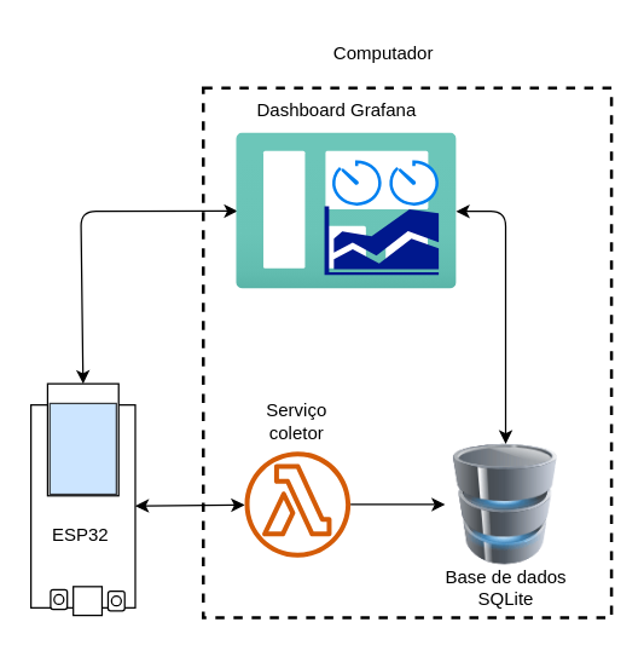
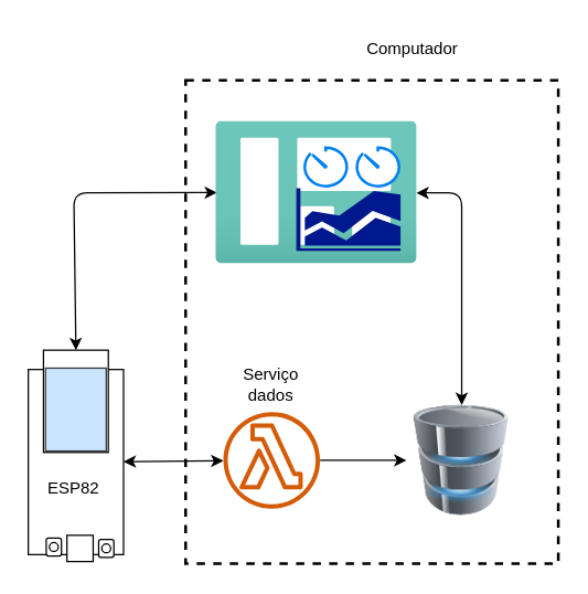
  <mxCell id="0" />
  <mxCell id="1" parent="0" />
  <mxCell id="2" value="" style="rounded=0;whiteSpace=wrap;html=1;fillColor=none;dashed=1;strokeWidth=2;" vertex="1" parent="1"><mxGeometry x="134" y="57.57" width="270" height="350" as="geometry" /></mxCell>
  <mxCell id="3" style="edgeStyle=none;html=1;startArrow=classic;startFill=1;" edge="1" parent="1" source="20" target="8"><mxGeometry relative="1" as="geometry"><mxPoint x="106" y="331.79" as="sourcePoint" /></mxGeometry></mxCell>
  <mxCell id="4" style="edgeStyle=none;html=1;entryX=0.005;entryY=0.499;entryDx=0;entryDy=0;entryPerimeter=0;startArrow=classic;startFill=1;exitX=0.5;exitY=0;exitDx=0;exitDy=0;" edge="1" parent="1" source="22" target="10"><mxGeometry relative="1" as="geometry"><mxPoint x="43.251" y="235" as="sourcePoint" /><Array as="points"><mxPoint x="53" y="139" /></Array></mxGeometry></mxCell>
  <mxCell id="5" style="edgeStyle=none;html=1;entryX=0.995;entryY=0.501;entryDx=0;entryDy=0;entryPerimeter=0;startArrow=classic;startFill=1;" edge="1" parent="1" source="6" target="10"><mxGeometry relative="1" as="geometry"><Array as="points"><mxPoint x="334" y="139" /></Array></mxGeometry></mxCell>
  <mxCell id="6" value="" style="image;html=1;image=img/lib/clip_art/computers/Database_128x128.png" vertex="1" parent="1"><mxGeometry x="294" y="292.75" width="80" height="80" as="geometry" /></mxCell>
  <mxCell id="7" style="edgeStyle=none;html=1;" edge="1" parent="1" source="8" target="6"><mxGeometry relative="1" as="geometry" /></mxCell>
  <mxCell id="8" value="" style="sketch=0;outlineConnect=0;fontColor=#232F3E;gradientColor=none;fillColor=#D45B07;strokeColor=none;dashed=0;verticalLabelPosition=bottom;verticalAlign=top;align=center;html=1;fontSize=12;fontStyle=0;aspect=fixed;pointerEvents=1;shape=mxgraph.aws4.lambda_function;" vertex="1" parent="1"><mxGeometry x="161.38" y="297.75" width="70" height="70" as="geometry" /></mxCell>
  <mxCell id="9" value="" style="group;aspect=fixed;" vertex="1" connectable="0" parent="1"><mxGeometry x="156" y="87.57" width="158.75" height="102.97" as="geometry" /></mxCell>
  <mxCell id="10" value="" style="aspect=fixed;html=1;points=[];align=center;image;fontSize=12;image=img/lib/azure2/general/Dashboard.svg;" vertex="1" parent="9"><mxGeometry width="145.88" height="102.97" as="geometry" /></mxCell>
  <mxCell id="11" value="" style="html=1;verticalLabelPosition=bottom;align=center;labelBackgroundColor=#ffffff;verticalAlign=top;strokeWidth=2;strokeColor=#0080F0;shadow=0;dashed=0;shape=mxgraph.ios7.icons.gauge;" vertex="1" parent="9"><mxGeometry x="62.872" y="18.722" width="33.005" height="29.487" as="geometry" /></mxCell>
  <mxCell id="12" value="" style="sketch=0;pointerEvents=1;shadow=0;dashed=0;html=1;strokeColor=none;labelPosition=center;verticalLabelPosition=bottom;verticalAlign=top;align=center;fillColor=#00188D;shape=mxgraph.mscae.general.graph" vertex="1" parent="9"><mxGeometry x="58.156" y="48.209" width="75.555" height="45.4" as="geometry" /></mxCell>
  <mxCell id="13" value="" style="html=1;verticalLabelPosition=bottom;align=center;labelBackgroundColor=#ffffff;verticalAlign=top;strokeWidth=2;strokeColor=#0080F0;shadow=0;dashed=0;shape=mxgraph.ios7.icons.gauge;" vertex="1" parent="9"><mxGeometry x="100.706" y="18.722" width="33.005" height="29.487" as="geometry" /></mxCell>
- <mxCell id="14" value="Serviço coletor" style="text;html=1;strokeColor=none;fillColor=none;align=center;verticalAlign=middle;whiteSpace=wrap;rounded=0;dashed=1;" vertex="1" parent="1"><mxGeometry x="166.38" y="262.75" width="60" height="30" as="geometry" /></mxCell>
- <mxCell id="15" value="Base de dados SQLite" style="text;html=1;strokeColor=none;fillColor=none;align=center;verticalAlign=middle;whiteSpace=wrap;rounded=0;dashed=1;" vertex="1" parent="1"><mxGeometry x="289.63" y="372.75" width="88.75" height="30" as="geometry" /></mxCell>
- <mxCell id="16" value="Dashboard Grafana" style="text;html=1;strokeColor=none;fillColor=none;align=center;verticalAlign=middle;whiteSpace=wrap;rounded=0;dashed=1;" vertex="1" parent="1"><mxGeometry x="161.38" y="57.57" width="122.62" height="30" as="geometry" /></mxCell>
- <mxCell id="17" value="Computador" style="text;html=1;strokeColor=none;fillColor=none;align=center;verticalAlign=middle;whiteSpace=wrap;rounded=0;dashed=1;" vertex="1" parent="1"><mxGeometry x="192.13" y="20" width="122.62" height="30" as="geometry" /></mxCell>
+ <mxCell id="14" value="Serviço dados" style="text;html=1;strokeColor=none;fillColor=none;align=center;verticalAlign=middle;whiteSpace=wrap;rounded=0;dashed=1;" vertex="1" parent="1"><mxGeometry x="166.38" y="262.75" width="60" height="30" as="geometry" /></mxCell>
+ <mxCell id="17" value="Computador" style="text;html=1;strokeColor=none;fillColor=none;align=center;verticalAlign=middle;whiteSpace=wrap;rounded=0;dashed=1;" vertex="1" parent="1"><mxGeometry x="237.13" y="20" width="122.62" height="30" as="geometry" /></mxCell>
  <mxCell id="18" value="" style="group" vertex="1" connectable="0" parent="1"><mxGeometry x="20" y="253" width="69" height="153" as="geometry" /></mxCell>
  <mxCell id="19" value="" style="group" vertex="1" connectable="0" parent="18"><mxGeometry width="69" height="148" as="geometry" /></mxCell>
  <mxCell id="20" value="" style="rounded=0;whiteSpace=wrap;html=1;strokeWidth=1;" vertex="1" parent="19"><mxGeometry y="14" width="69" height="134" as="geometry" /></mxCell>
  <mxCell id="21" value="" style="group" vertex="1" connectable="0" parent="19"><mxGeometry x="11" width="47" height="74" as="geometry" /></mxCell>
  <mxCell id="22" value="" style="rounded=0;whiteSpace=wrap;html=1;strokeWidth=1;" vertex="1" parent="21"><mxGeometry width="47" height="74" as="geometry" /></mxCell>
  <mxCell id="23" value="" style="rounded=0;whiteSpace=wrap;html=1;strokeWidth=1;fillColor=#cce5ff;strokeColor=#36393d;" vertex="1" parent="21"><mxGeometry x="1.5" y="13" width="44" height="60" as="geometry" /></mxCell>
- <mxCell id="24" value="ESP32" style="text;html=1;strokeColor=none;fillColor=none;align=center;verticalAlign=middle;whiteSpace=wrap;rounded=0;" vertex="1" parent="19"><mxGeometry x="3" y="85" width="60" height="30" as="geometry" /></mxCell>
+ <mxCell id="24" value="ESP82" style="text;html=1;strokeColor=none;fillColor=none;align=center;verticalAlign=middle;whiteSpace=wrap;rounded=0;" vertex="1" parent="19"><mxGeometry x="3" y="85" width="60" height="30" as="geometry" /></mxCell>
  <mxCell id="25" value="" style="group" vertex="1" connectable="0" parent="18"><mxGeometry x="51" y="137" width="11" height="13" as="geometry" /></mxCell>
  <mxCell id="26" value="" style="rounded=1;whiteSpace=wrap;html=1;strokeWidth=1;" vertex="1" parent="25"><mxGeometry width="11" height="13" as="geometry" /></mxCell>
  <mxCell id="27" value="" style="ellipse;whiteSpace=wrap;html=1;aspect=fixed;strokeWidth=1;" vertex="1" parent="25"><mxGeometry x="2.28" y="3.28" width="6.43" height="6.43" as="geometry" /></mxCell>
  <mxCell id="28" value="" style="group" vertex="1" connectable="0" parent="18"><mxGeometry x="13" y="136" width="11" height="13" as="geometry" /></mxCell>
  <mxCell id="29" value="" style="rounded=1;whiteSpace=wrap;html=1;strokeWidth=1;" vertex="1" parent="28"><mxGeometry width="11" height="13" as="geometry" /></mxCell>
  <mxCell id="30" value="" style="ellipse;whiteSpace=wrap;html=1;aspect=fixed;strokeWidth=1;" vertex="1" parent="28"><mxGeometry x="2.28" y="3.28" width="6.43" height="6.43" as="geometry" /></mxCell>
  <mxCell id="31" value="" style="rounded=0;whiteSpace=wrap;html=1;strokeWidth=1;" vertex="1" parent="18"><mxGeometry x="28" y="134" width="19" height="19" as="geometry" /></mxCell>
